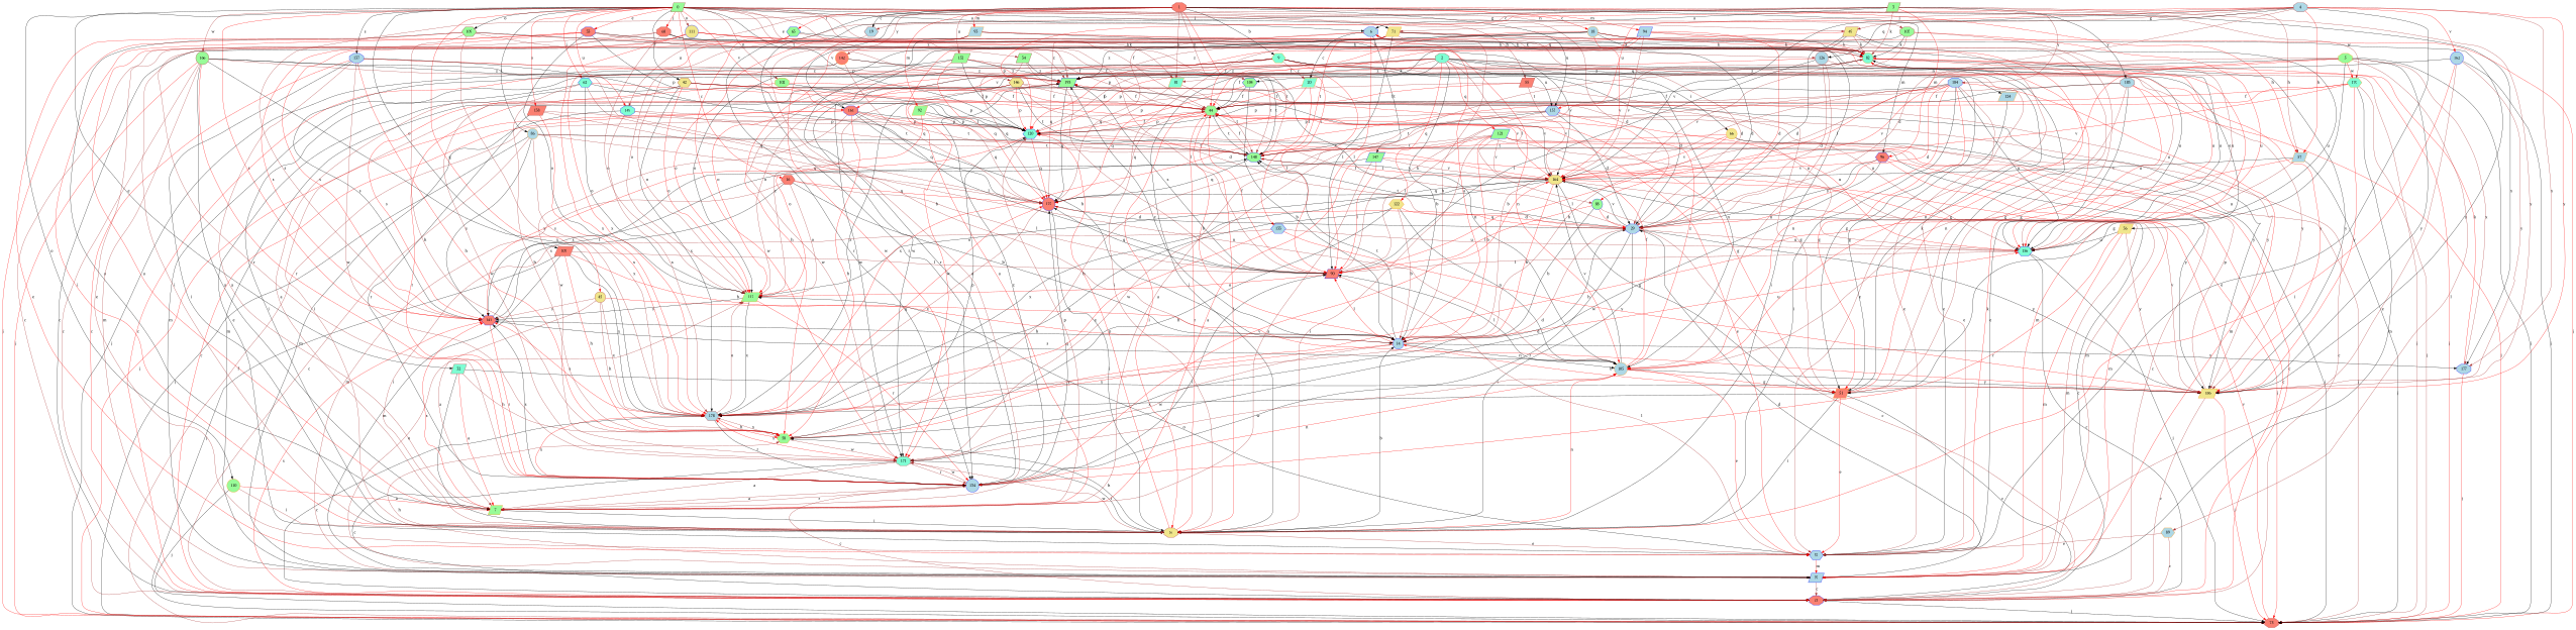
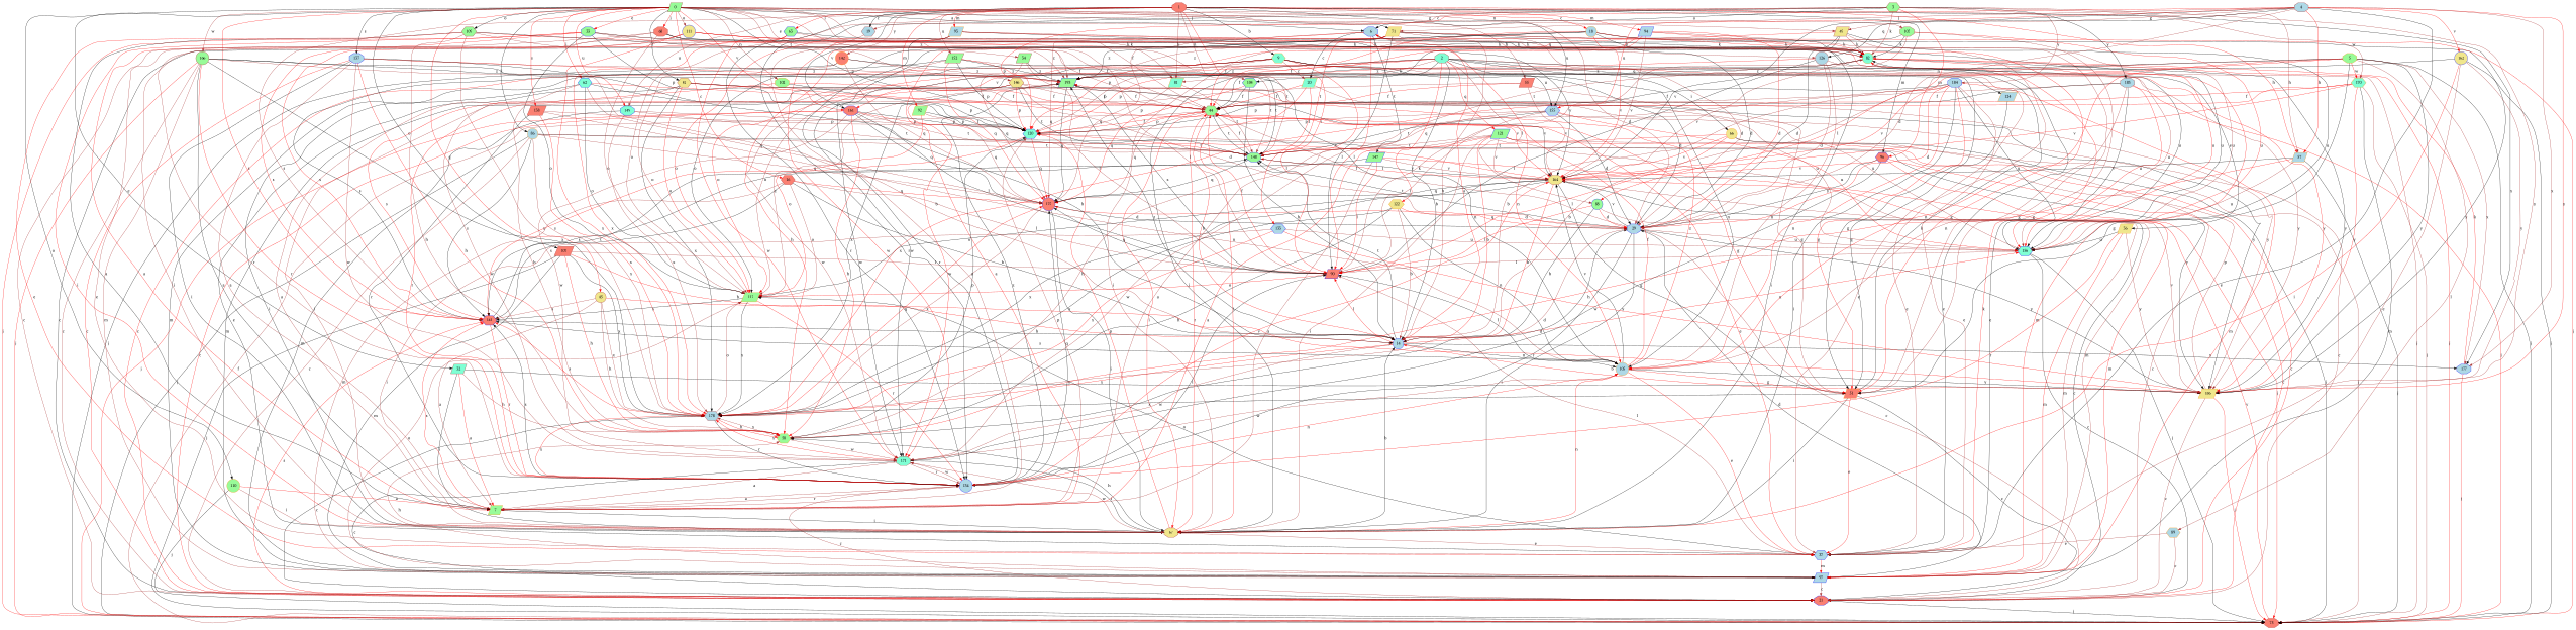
  strict digraph {
    fontname="PT Serif"
    node [color=blue fillcolor=lightblue fontname="PT Serif" shape=parallelogram style=filled]
    edge [color=brown fontname="PT Serif"]
    0 [color=brown fillcolor=palegreen]
    6 [shape=octagon]
    16 [color=brown fillcolor=salmon shape=hexagon]
    29 [shape=octagon]
    32 [color=brown fillcolor=aquamarine]
-   33 [fillcolor=salmon shape=octagon]
+   33 [fillcolor=palegreen shape=octagon]
    34 [color=brown fillcolor=palegreen]
    42 [color=brown fillcolor=khaki shape=hexagon]
    44 [color=brown fillcolor=palegreen shape=hexagon]
    45 [color=brown fillcolor=khaki shape=circle]
    49 [color=brown fillcolor=khaki]
    55 [color=brown fillcolor=salmon]
    62 [fillcolor=aquamarine shape=hexagon]
    68 [color=brown fillcolor=salmon shape=octagon]
    71 [color=darkorange fillcolor=khaki]
    81 [color=darkorange fillcolor=aquamarine]
    86 [color=darkorange shape=circle]
    102 [color=darkorange fillcolor=palegreen shape=octagon]
    103 [color=brown fillcolor=palegreen shape=octagon]
    107 [color=brown fillcolor=salmon]
    109 [color=brown fillcolor=palegreen shape=hexagon]
    110 [color=darkorange fillcolor=palegreen shape=circle]
    111 [fillcolor=khaki shape=circle]
    120 [fillcolor=aquamarine shape=hexagon]
    137 [shape=octagon]
    138 [color=brown fillcolor=salmon]
    141 [fillcolor=salmon shape=hexagon]
    146 [color=brown fillcolor=khaki shape=hexagon]
    149 [fillcolor=aquamarine shape=octagon]
    161 [fillcolor=salmon shape=octagon]
    166 [color=brown fillcolor=palegreen shape=circle]
    193 [fillcolor=palegreen]
    82 [color=darkorange fillcolor=aquamarine shape=circle]
    126 [color=brown shape=circle]
    20 [color=darkorange fillcolor=aquamarine]
    90 [fillcolor=salmon]
    127 [fillcolor=salmon shape=circle]
    147 [fillcolor=palegreen]
    171 [color=brown fillcolor=aquamarine shape=octagon]
    14 [shape=circle]
    112 [color=darkorange fillcolor=palegreen]
    97
    134 [shape=circle]
    186 [color=darkorange fillcolor=khaki]
    164 [color=brown fillcolor=khaki shape=octagon]
    67 [color=brown fillcolor=khaki shape=octagon]
    21 [fillcolor=salmon shape=octagon]
    148 [fillcolor=palegreen shape=octagon]
    156 [fillcolor=aquamarine shape=hexagon]
    7 [color=darkorange fillcolor=palegreen]
    58 [color=darkorange fillcolor=palegreen shape=hexagon]
    75 [color=brown fillcolor=salmon shape=octagon]
    37 [shape=hexagon]
    178 [color=brown shape=hexagon]
    51 [color=darkorange fillcolor=salmon]
    105 [color=darkorange shape=circle]
    1 [color=brown fillcolor=salmon shape=octagon]
    9 [color=darkorange fillcolor=aquamarine shape=hexagon]
    18 [color=darkorange shape=circle]
    19 [color=brown shape=hexagon]
    57 [color=darkorange]
    63 [fillcolor=palegreen shape=hexagon]
    92 [color=darkorange fillcolor=palegreen]
    93 [color=darkorange]
    94
    96 [fillcolor=salmon shape=hexagon]
    104 [fillcolor=palegreen shape=hexagon]
    133 [shape=hexagon]
    152 [color=brown fillcolor=palegreen]
    155 [shape=hexagon]
    170 [color=darkorange fillcolor=aquamarine shape=hexagon]
    177 [shape=octagon]
    n73 [color=darkorange fillcolor=salmon label=142 shape=circle]
    2 [color=brown fillcolor=aquamarine shape=octagon]
    36 [color=darkorange fillcolor=khaki]
    66 [color=darkorange fillcolor=khaki shape=circle]
    88 [fillcolor=palegreen shape=circle]
    121 [fillcolor=palegreen]
    122 [color=darkorange fillcolor=khaki shape=hexagon]
    124 [color=darkorange]
-   3 [color=brown fillcolor=palegreen]
+   3 [color=brown fillcolor=palegreen shape=hexagon]
    183 [color=brown shape=octagon]
    184 [shape=octagon]
    4 [color=brown shape=octagon]
-   162 [shape=circle]
+   162 [fillcolor=khaki shape=circle]
    5 [color=darkorange fillcolor=palegreen shape=octagon]
    89 [color=darkorange shape=hexagon]
    0 -> 6 [color=black label=a]
    0 -> 16 [color=red label=c]
    0 -> 29 [label=d]
    0 -> 32 [color=black label=e]
    0 -> 33 [color=red label=e]
    0 -> 34 [label=e]
    0 -> 42 [color=black label=f]
    0 -> 44 [label=f]
    0 -> 45 [color=red label=g]
    0 -> 49 [label=g]
    0 -> 55 [label=h]
    0 -> 62 [color=red label=i]
    0 -> 68 [color=red label=j]
    0 -> 71 [color=black label=j]
    0 -> 81 [label=k]
    0 -> 86 [color=black label=l]
    0 -> 102 [label=n]
    0 -> 103 [label=n]
    0 -> 107 [color=black label=o]
    0 -> 109 [color=black label=o]
    0 -> 110 [color=black label=o]
    0 -> 111 [label=o]
    0 -> 120 [color=black label=p]
    0 -> 137 [color=black label=s]
    0 -> 138 [color=red label=s]
    0 -> 141 [color=red label=s]
    0 -> 146 [label=t]
    0 -> 149 [color=red label=u]
    0 -> 161 [color=red label=v]
    0 -> 166 [label=w]
    0 -> 193 [label=z]
    6 -> 82 [color=black label=k]
    6 -> 126 [label=q]
    6 -> 20 [color=black label=c]
    6 -> 90 [color=red label=l]
    6 -> 127 [label=q]
    6 -> 147 [color=black label=t]
    6 -> 171 [color=red label=w]
    16 -> 141 [color=black label=s]
    16 -> 90 [label=l]
    16 -> 127 [color=red label=q]
    16 -> 14 [color=black label=b]
    16 -> 112 [label=o]
    16 -> 97 [label=m]
    29 -> 44 [label=f]
    29 -> 127 [color=red label=q]
    29 -> 134 [color=black label=r]
    29 -> 186 [color=black label=y]
    29 -> 164 [color=black label=v]
    29 -> 67 [color=black label=i]
    29 -> 21 [label=c]
    29 -> 148 [color=black label=t]
    29 -> 156 [label=u]
    32 -> 186 [color=black label=y]
    32 -> 67 [color=black label=i]
    32 -> 7 [color=red label=a]
    32 -> 58 [label=h]
    33 -> 120 [color=black label=p]
    33 -> 193 [label=z]
    33 -> 82 [color=black label=k]
    33 -> 112 [color=black label=o]
    33 -> 67 [color=red label=i]
    33 -> 148 [label=t]
    33 -> 7 [color=red label=a]
    33 -> 75 [color=red label=j]
    34 -> 193 [color=black label=z]
    34 -> 90 [label=l]
    34 -> 127 [label=q]
    42 -> 44 [label=f]
    42 -> 171 [label=w]
    42 -> 112 [color=red label=o]
    42 -> 186 [color=black label=y]
    42 -> 164 [color=red label=v]
    42 -> 156 [label=u]
    42 -> 37 [color=black label=e]
    42 -> 178 [color=black label=x]
    44 -> 120 [color=red label=p]
    44 -> 127 [label=q]
    44 -> 14 [color=red label=b]
    44 -> 67 [color=red label=i]
    44 -> 148 [color=black label=t]
    44 -> 37 [color=red label=e]
    44 -> 51 [color=red label=g]
    45 -> 141 [label=s]
    45 -> 186 [color=red label=y]
    45 -> 7 [label=a]
    45 -> 58 [label=h]
    45 -> 178 [label=x]
    49 -> 29 [color=black label=d]
    49 -> 82 [label=k]
    49 -> 67 [color=black label=i]
    49 -> 156 [color=black label=u]
    49 -> 7 [color=red label=a]
    49 -> 51 [label=g]
    55 -> 44 [color=red label=f]
    55 -> 164 [label=v]
    55 -> 58 [label=h]
    55 -> 51 [label=g]
    62 -> 44 [color=red label=f]
    62 -> 127 [label=q]
    62 -> 112 [color=black label=o]
    62 -> 67 [color=black label=i]
    62 -> 148 [color=black label=t]
    62 -> 7 [label=a]
    68 -> 44 [label=f]
    68 -> 82 [color=black label=k]
    68 -> 112 [label=o]
    68 -> 134 [label=r]
    68 -> 21 [label=c]
    68 -> 156 [color=black label=u]
    71 -> 29 [label=d]
    71 -> 193 [color=black label=z]
    71 -> 82 [color=black label=k]
    71 -> 90 [color=black label=l]
    71 -> 127 [label=q]
    71 -> 14 [label=b]
    71 -> 67 [label=i]
    71 -> 148 [color=red label=t]
    71 -> 156 [color=black label=u]
    71 -> 58 [color=red label=h]
    71 -> 51 [color=red label=g]
    81 -> 120 [label=p]
    81 -> 148 [label=t]
    86 -> 141 [color=black label=s]
    86 -> 127 [label=q]
    86 -> 186 [color=black label=y]
    86 -> 21 [label=c]
    86 -> 148 [label=t]
    86 -> 75 [color=black label=j]
    86 -> 178 [label=x]
    102 -> 44 [color=red label=f]
    102 -> 120 [color=black label=p]
    102 -> 141 [color=red label=s]
    103 -> 82 [color=black label=k]
    103 -> 21 [color=black label=c]
    103 -> 148 [label=t]
    103 -> 156 [color=red label=u]
    103 -> 51 [label=g]
    107 -> 90 [label=l]
    107 -> 14 [color=red label=b]
    107 -> 97 [color=black label=m]
    107 -> 58 [color=red label=h]
    107 -> 75 [color=black label=j]
    107 -> 178 [color=black label=x]
    109 -> 44 [label=f]
    109 -> 82 [color=red label=k]
    109 -> 164 [color=black label=v]
    109 -> 7 [color=black label=a]
    109 -> 58 [label=h]
    109 -> 37 [color=red label=e]
    109 -> 178 [label=x]
    110 -> 67 [label=i]
    110 -> 7 [color=red label=a]
    110 -> 75 [color=black label=j]
    111 -> 141 [color=red label=s]
    111 -> 82 [label=k]
    111 -> 156 [color=red label=u]
    111 -> 37 [label=e]
    111 -> 178 [color=red label=x]
    111 -> 105 [color=red label=n]
    120 -> 44 [color=red label=f]
    120 -> 141 [color=red label=s]
    120 -> 127 [color=red label=q]
    120 -> 148 [color=red label=t]
    137 -> 193 [color=red label=z]
    137 -> 171 [label=w]
    137 -> 14 [color=black label=b]
    137 -> 67 [color=black label=i]
    137 -> 21 [color=red label=c]
    137 -> 148 [label=t]
    137 -> 7 [label=a]
    137 -> 58 [color=red label=h]
    138 -> 120 [label=p]
    138 -> 134 [color=black label=r]
    138 -> 178 [color=red label=x]
    138 -> 105 [label=n]
    141 -> 14 [color=black label=b]
    141 -> 134 [color=red label=r]
    141 -> 148 [color=black label=t]
    146 -> 29 [label=d]
    146 -> 44 [label=f]
    146 -> 120 [color=red label=p]
    146 -> 97 [color=black label=m]
    146 -> 134 [color=red label=r]
    146 -> 186 [label=y]
    146 -> 67 [label=i]
    146 -> 148 [color=black label=t]
    149 -> 120 [label=p]
    149 -> 97 [color=black label=m]
    149 -> 148 [label=t]
    149 -> 178 [label=x]
    161 -> 120 [color=black label=p]
    161 -> 90 [color=black label=l]
    161 -> 127 [color=black label=q]
    161 -> 171 [label=w]
    161 -> 164 [color=red label=v]
    161 -> 21 [color=red label=c]
    161 -> 148 [label=t]
    161 -> 58 [color=red label=h]
    161 -> 75 [color=red label=j]
    166 -> 193 [color=black label=z]
    166 -> 14 [label=b]
    166 -> 97 [label=m]
    166 -> 134 [color=red label=r]
    166 -> 21 [label=c]
    166 -> 7 [color=black label=a]
    166 -> 75 [color=red label=j]
    166 -> 178 [color=black label=x]
    166 -> 105 [color=black label=n]
    193 -> 44 [label=f]
    193 -> 127 [color=black label=q]
    193 -> 171 [color=red label=w]
    193 -> 164 [color=black label=v]
    82 -> 193 [label=z]
    82 -> 97 [color=red label=m]
    82 -> 186 [color=black label=y]
    82 -> 164 [label=v]
    82 -> 75 [color=red label=j]
    82 -> 37 [color=black label=e]
    82 -> 178 [color=black label=x]
    126 -> 29 [label=d]
    126 -> 193 [color=red label=z]
    126 -> 90 [color=black label=l]
    126 -> 156 [label=u]
    126 -> 105 [label=n]
    20 -> 44 [color=red label=f]
    20 -> 67 [color=red label=i]
    20 -> 148 [color=red label=t]
    20 -> 156 [label=u]
    90 -> 44 [color=red label=f]
    90 -> 193 [color=black label=z]
    90 -> 82 [label=k]
    90 -> 127 [color=black label=q]
    90 -> 112 [color=red label=o]
    127 -> 29 [color=black label=d]
    127 -> 67 [color=black label=i]
    127 -> 178 [label=x]
    147 -> 141 [color=black label=s]
    147 -> 90 [color=red label=l]
    147 -> 164 [label=v]
    147 -> 7 [label=a]
    147 -> 75 [color=red label=j]
    171 -> 134 [label=r]
    171 -> 67 [color=black label=i]
    171 -> 21 [color=black label=c]
    171 -> 7 [label=a]
    171 -> 178 [color=red label=x]
    14 -> 6 [color=red label=a]
    14 -> 193 [color=black label=z]
    14 -> 90 [color=red label=l]
    14 -> 171 [label=w]
    14 -> 148 [color=black label=t]
    14 -> 156 [color=red label=u]
    14 -> 178 [color=red label=x]
    14 -> 105 [color=black label=n]
    14 -> 177 [color=black label=x]
    112 -> 141 [color=black label=s]
    112 -> 193 [label=z]
    112 -> 134 [color=red label=r]
    112 -> 178 [color=black label=x]
    97 -> 29 [color=black label=d]
    97 -> 112 [label=o]
    97 -> 21 [label=c]
    97 -> 58 [label=h]
    134 -> 141 [color=black label=s]
    134 -> 193 [color=black label=z]
    134 -> 90 [color=black label=l]
    134 -> 127 [color=black label=q]
    134 -> 171 [label=w]
    134 -> 164 [color=red label=v]
    134 -> 21 [label=c]
    134 -> 7 [label=a]
    134 -> 178 [color=red label=x]
    134 -> 105 [color=red label=n]
    186 -> 120 [label=p]
    186 -> 14 [color=red label=b]
    186 -> 164 [label=v]
    186 -> 21 [label=c]
    186 -> 75 [color=red label=j]
    164 -> 127 [color=black label=q]
    164 -> 14 [color=red label=b]
    164 -> 112 [color=black label=o]
    164 -> 21 [color=black label=c]
    164 -> 148 [color=red label=t]
    164 -> 178 [color=black label=x]
    164 -> 51 [color=black label=g]
    67 -> 44 [color=red label=r]
    67 -> 120 [color=red label=p]
    67 -> 171 [label=w]
    67 -> 14 [color=black label=b]
    67 -> 58 [color=black label=h]
    67 -> 37 [label=e]
    67 -> 105 [color=red label=n]
    21 -> 141 [color=red label=s]
    21 -> 75 [color=black label=j]
    148 -> 44 [label=f]
    148 -> 127 [color=black label=q]
    148 -> 164 [color=black label=v]
    156 -> 90 [label=l]
    156 -> 21 [color=black label=c]
    156 -> 75 [color=black label=j]
    7 -> 120 [label=p]
    7 -> 141 [color=red label=s]
    7 -> 134 [label=r]
    7 -> 67 [color=black label=i]
    58 -> 29 [color=black label=d]
    58 -> 120 [color=black label=p]
    58 -> 171 [label=w]
    58 -> 178 [label=x]
    75 -> 44 [label=f]
    75 -> 164 [color=red label=v]
    37 -> 82 [color=red label=k]
    37 -> 90 [label=l]
    37 -> 112 [color=black label=o]
    37 -> 97 [color=red label=m]
    178 -> 29 [label=d]
    178 -> 141 [color=red label=s]
    178 -> 127 [color=red label=q]
    178 -> 112 [label=o]
    178 -> 134 [color=black label=r]
    178 -> 21 [color=black label=c]
    178 -> 58 [color=red label=h]
    51 -> 82 [color=black label=k]
    51 -> 67 [color=black label=i]
    51 -> 21 [color=black label=c]
    51 -> 37 [color=red label=e]
    51 -> 178 [color=black label=x]
    105 -> 44 [color=red label=f]
    105 -> 141 [color=black label=s]
    105 -> 193 [color=red label=z]
    105 -> 90 [color=black label=l]
    105 -> 171 [label=w]
    105 -> 186 [color=black label=y]
    105 -> 164 [color=black label=v]
    105 -> 37 [color=red label=e]
    105 -> 51 [color=red label=g]
    1 -> 81 [label=k]
    1 -> 149 [label=u]
    1 -> 161 [color=black label=v]
    1 -> 134 [color=black label=r]
    1 -> 9 [color=black label=b]
    1 -> 18 [color=red label=c]
    1 -> 19 [color=black label=c]
    1 -> 57 [color=red label=h]
    1 -> 63 [color=red label=i]
    1 -> 92 [color=red label=m]
    1 -> 93 [color=red label=m]
    1 -> 94 [color=red label=m]
    1 -> 96 [color=black label=m]
    1 -> 104 [label=n]
    1 -> 133 [color=red label=r]
    1 -> 152 [label=u]
    1 -> 155 [color=black label=u]
    1 -> 170 [label=w]
    1 -> 177 [color=black label=x]
    1 -> n73 [label=y]
    9 -> 29 [color=black label=d]
    9 -> 120 [label=p]
    9 -> 20 [label=c]
    9 -> 90 [color=red label=l]
    9 -> 171 [color=black label=w]
    9 -> 112 [color=red label=o]
    9 -> 97 [color=black label=m]
    9 -> 186 [color=red label=y]
    9 -> 21 [color=red label=c]
    9 -> 75 [label=j]
    9 -> 105 [color=black label=n]
    18 -> 29 [color=black label=d]
    18 -> 44 [color=red label=f]
    18 -> 193 [label=z]
    18 -> 82 [color=red label=k]
    18 -> 171 [color=black label=w]
    18 -> 112 [color=black label=o]
    18 -> 186 [color=black label=y]
    18 -> 164 [color=red label=v]
    18 -> 37 [label=e]
    19 -> 7 [label=a]
    57 -> 164 [color=black label=v]
    57 -> 156 [label=u]
    57 -> 58 [color=red label=h]
    57 -> 75 [color=black label=j]
    63 -> 82 [color=black label=k]
    63 -> 90 [label=l]
    63 -> 171 [color=red label=w]
    63 -> 67 [label=i]
    63 -> 178 [color=red label=x]
    92 -> 120 [color=black label=p]
    92 -> 127 [label=q]
    92 -> 112 [color=red label=o]
    93 -> 141 [color=red label=s]
    93 -> 82 [label=k]
    93 -> 112 [color=red label=o]
    93 -> 134 [color=black label=r]
    93 -> 67 [color=black label=i]
    93 -> 75 [color=red label=j]
    94 -> 29 [color=red label=d]
    94 -> 44 [color=red label=f]
    94 -> 120 [color=red label=p]
    94 -> 82 [color=red label=k]
    94 -> 164 [label=v]
    94 -> 156 [label=u]
    96 -> 29 [color=black label=y]
    96 -> 171 [color=black label=w]
    96 -> 97 [color=red label=m]
    96 -> 164 [color=red label=v]
    96 -> 21 [color=red label=c]
    104 -> 44 [color=black label=f]
    104 -> 127 [color=red label=q]
    104 -> 14 [color=black label=b]
    133 -> 186 [color=red label=y]
    133 -> 67 [label=i]
    133 -> 156 [label=u]
    133 -> 178 [color=red label=x]
    152 -> 120 [color=black label=p]
    152 -> 193 [color=red label=z]
    152 -> 127 [color=red label=q]
    152 -> 171 [label=w]
    152 -> 186 [label=y]
    152 -> 148 [color=black label=t]
    152 -> 75 [color=black label=j]
    155 -> 29 [color=black label=d]
    155 -> 120 [label=p]
    155 -> 90 [label=l]
    155 -> 21 [label=c]
    155 -> 148 [color=black label=t]
    155 -> 156 [color=red label=u]
    155 -> 58 [label=h]
    170 -> 44 [color=red label=f]
    170 -> 97 [color=black label=m]
    170 -> 186 [color=red label=y]
    170 -> 164 [color=red label=v]
    170 -> 75 [label=j]
    170 -> 178 [color=red label=x]
    177 -> 82 [color=red label=k]
    177 -> 75 [color=red label=j]
    n73 -> 141 [color=black label=s]
    n73 -> 193 [label=z]
    n73 -> 127 [label=q]
    n73 -> 112 [label=o]
    n73 -> 51 [color=black label=g]
    2 -> 44 [color=black label=f]
    2 -> 81 [label=k]
    2 -> 120 [color=red label=p]
    2 -> 161 [color=red label=v]
    2 -> 193 [color=black label=z]
    2 -> 14 [color=black label=b]
    2 -> 112 [label=o]
    2 -> 37 [label=e]
    2 -> 155 [color=black label=u]
    2 -> 36 [color=black label=e]
    2 -> 66 [color=black label=i]
    2 -> 88 [label=l]
    2 -> 121 [color=red label=q]
    2 -> 122 [color=red label=q]
    2 -> 124 [color=black label=q]
    36 -> 97 [color=red label=m]
    36 -> 134 [color=red label=r]
    36 -> 186 [label=y]
    36 -> 156 [color=black label=u]
    66 -> 90 [color=red label=l]
    66 -> 164 [color=red label=v]
    66 -> 21 [label=c]
    66 -> 148 [color=red label=t]
    66 -> 75 [color=black label=j]
    88 -> 29 [color=red label=d]
    88 -> 90 [color=red label=l]
    88 -> 14 [color=black label=b]
    88 -> 97 [label=m]
    121 -> 171 [label=w]
    121 -> 14 [color=red label=b]
    121 -> 97 [label=m]
    121 -> 164 [label=v]
    121 -> 67 [label=i]
    121 -> 21 [color=red label=c]
    121 -> 148 [label=t]
    121 -> 7 [color=red label=a]
    121 -> 75 [label=j]
    122 -> 29 [color=red label=d]
    122 -> 14 [label=b]
    122 -> 58 [color=black label=h]
    122 -> 178 [color=black label=x]
    122 -> 105 [color=black label=n]
    124 -> 51 [color=black label=g]
    3 -> 6 [color=black label=a]
    3 -> 141 [label=s]
    3 -> 82 [label=k]
    3 -> 112 [label=o]
    3 -> 134 [color=black label=r]
    3 -> 186 [label=y]
    3 -> 19 [label=c]
    3 -> 57 [label=h]
    3 -> 96 [color=red label=m]
    3 -> 183 [color=black label=y]
    3 -> 184 [label=y]
    183 -> 44 [label=f]
    183 -> 120 [color=black label=p]
    183 -> 156 [color=red label=u]
    183 -> 75 [color=red label=j]
    183 -> 37 [color=black label=e]
    183 -> 105 [label=n]
    184 -> 29 [color=red label=d]
    184 -> 44 [color=black label=f]
    184 -> 14 [label=b]
    184 -> 97 [color=red label=m]
    184 -> 164 [color=red label=v]
    184 -> 67 [color=black label=i]
    184 -> 156 [color=black label=u]
    184 -> 7 [label=a]
    184 -> 37 [label=e]
    184 -> 51 [color=red label=g]
    184 -> 105 [color=red label=n]
    4 -> 29 [label=d]
    4 -> 49 [label=g]
    4 -> 71 [label=j]
    4 -> 120 [color=red label=p]
    4 -> 126 [color=black label=q]
    4 -> 186 [color=red label=y]
    4 -> 164 [color=black label=v]
    4 -> 37 [color=black label=e]
    4 -> 57 [color=red label=h]
    4 -> 155 [color=red label=u]
    4 -> 177 [label=x]
    4 -> 162 [color=red label=v]
    162 -> 193 [color=black label=z]
    162 -> 186 [label=y]
    162 -> 67 [color=red label=i]
    162 -> 75 [color=black label=j]
    162 -> 37 [label=e]
    5 -> 14 [label=b]
    5 -> 186 [color=black label=y]
    5 -> 75 [color=black label=j]
    5 -> 51 [color=black label=g]
    5 -> 105 [color=red label=n]
    5 -> 104 [color=black label=n]
    5 -> 170 [color=red label=w]
    5 -> 177 [label=x]
    5 -> 88 [color=red label=l]
    5 -> 89 [label=l]
    89 -> 21 [label=c]
    89 -> 37 [label=e]
  }
